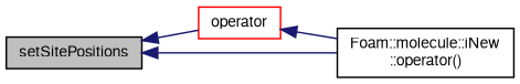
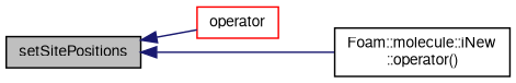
  digraph {
    rankdir=LR
    node [color=black fontname=FreeSans fontsize=10 shape=record]
    edge [color=midnightblue dir=back fontname=FreeSans fontsize=10 labelfontname=FreeSans labelfontsize=10 style=solid]
    n1 [fillcolor=grey75 fontcolor=black height=0.2 label=setSitePositions style=filled width=0.4]
    n2 [color=red height=0.2 label=operator width=0.4]
    n3 [height=0.2 label="Foam::molecule::iNew\l::operator()" width=0.4]
    n1 -> n2
    n1 -> n3
-   n2 -> n3
  }
